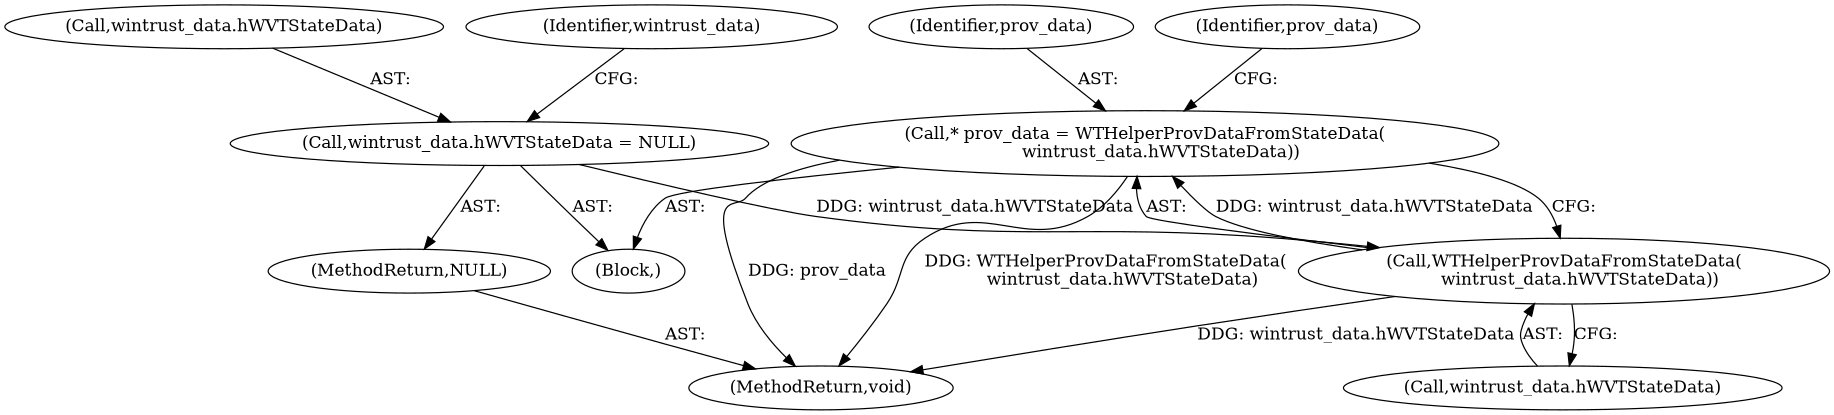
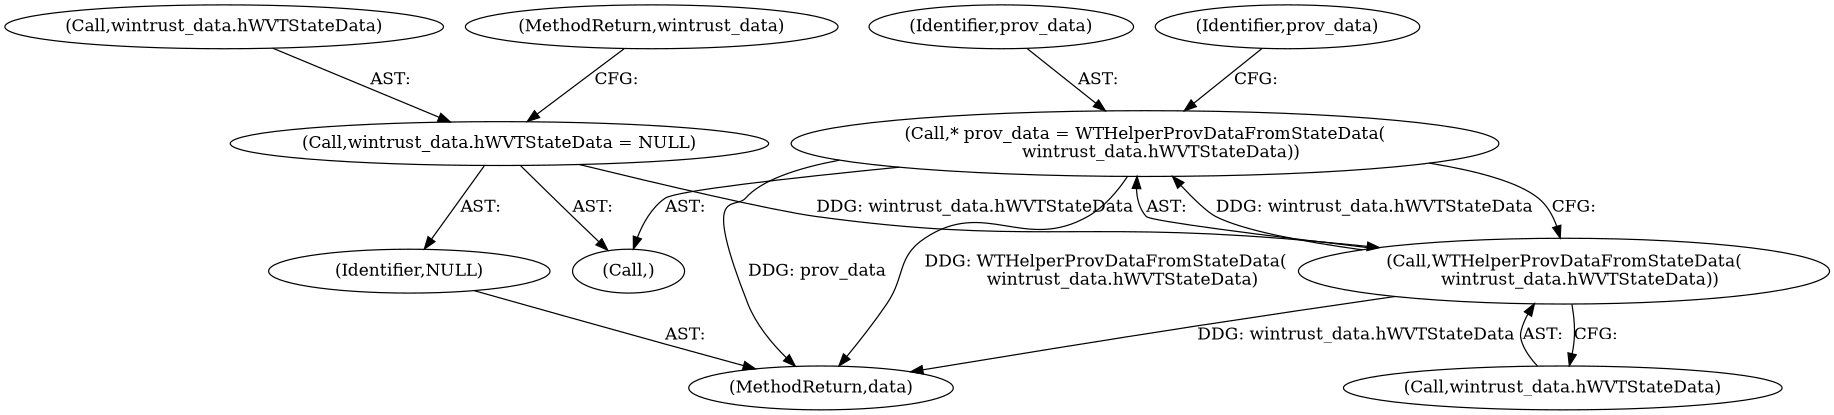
  digraph {
    n1 [label="(Call,* prov_data = WTHelperProvDataFromStateData(\n      wintrust_data.hWVTStateData))"]
    n2 [label="(Call,WTHelperProvDataFromStateData(\n      wintrust_data.hWVTStateData))"]
-   n3 [label="(Block,)"]
-   n4 [label="(MethodReturn,void)"]
+   n3 [label="(Call,)"]
+   n4 [label="(MethodReturn,data)"]
    n5 [label="(Call,wintrust_data.hWVTStateData)"]
    n6 [label="(Call,wintrust_data.hWVTStateData = NULL)"]
-   n7 [label="(MethodReturn,NULL)"]
+   n7 [label="(Identifier,NULL)"]
    n8 [label="(Identifier,prov_data)"]
    n9 [label="(Call,wintrust_data.hWVTStateData)"]
-   n10 [label="(Identifier,wintrust_data)"]
+   n10 [label="(MethodReturn,wintrust_data)"]
    n11 [label="(Identifier,prov_data)"]
    n1 -> n2 [label="CFG: "]
    n1 -> n3 [label="AST: "]
    n1 -> n4 [label="DDG: prov_data"]
    n1 -> n4 [label="DDG: WTHelperProvDataFromStateData(\n      wintrust_data.hWVTStateData)"]
    n2 -> n1 [label="AST: "]
    n2 -> n1 [label="DDG: wintrust_data.hWVTStateData"]
    n2 -> n4 [label="DDG: wintrust_data.hWVTStateData"]
    n2 -> n5 [label="CFG: "]
    n5 -> n2 [label="AST: "]
    n6 -> n2 [label="DDG: wintrust_data.hWVTStateData"]
    n6 -> n3 [label="AST: "]
    n6 -> n7 [label="AST: "]
    n7 -> n4 [label="AST: "]
    n8 -> n1 [label="AST: "]
    n9 -> n6 [label="AST: "]
    n10 -> n6 [label="CFG: "]
    n11 -> n1 [label="CFG: "]
  }
